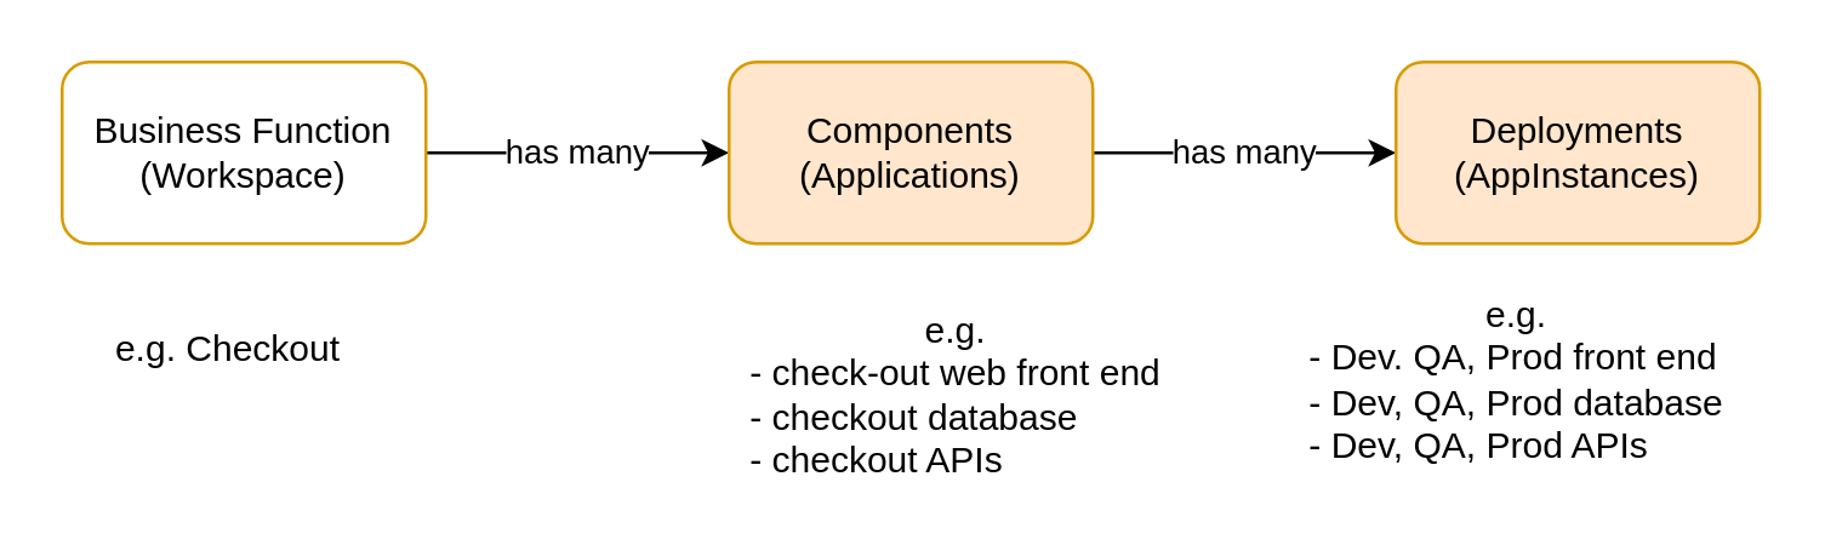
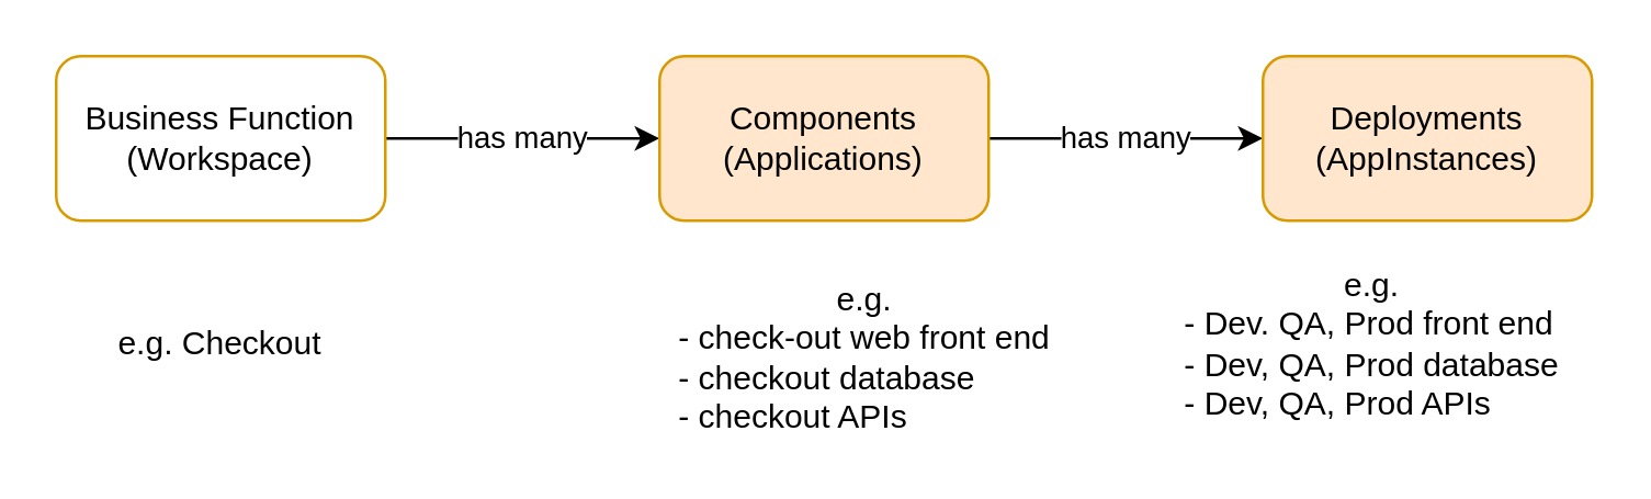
  <mxCell id="0" />
  <mxCell id="1" parent="0" />
  <mxCell id="2" value="has many" style="edgeStyle=orthogonalEdgeStyle;rounded=0;orthogonalLoop=1;jettySize=auto;html=1;exitX=1;exitY=0.5;exitDx=0;exitDy=0;entryX=0;entryY=0.5;entryDx=0;entryDy=0;" parent="1" source="3" target="5" edge="1"><mxGeometry relative="1" as="geometry" /></mxCell>
  <mxCell id="3" value="Business Function&lt;br&gt;(Workspace)" style="rounded=1;whiteSpace=wrap;html=1;fillColor=#ffffff;strokeColor=#d79b00;" parent="1" vertex="1"><mxGeometry x="20" y="20" width="120" height="60" as="geometry" /></mxCell>
  <mxCell id="4" value="has many" style="edgeStyle=orthogonalEdgeStyle;rounded=0;orthogonalLoop=1;jettySize=auto;html=1;exitX=1;exitY=0.5;exitDx=0;exitDy=0;" parent="1" source="5" target="6" edge="1"><mxGeometry relative="1" as="geometry" /></mxCell>
  <mxCell id="5" value="Components&lt;br&gt;(Applications)" style="rounded=1;whiteSpace=wrap;html=1;fillColor=#ffe6cc;strokeColor=#d79b00;" parent="1" vertex="1"><mxGeometry x="240" y="20" width="120" height="60" as="geometry" /></mxCell>
  <mxCell id="6" value="Deployments&lt;br&gt;(AppInstances)" style="rounded=1;whiteSpace=wrap;html=1;fillColor=#ffe6cc;strokeColor=#d79b00;" parent="1" vertex="1"><mxGeometry x="460" y="20" width="120" height="60" as="geometry" /></mxCell>
- <mxCell id="7" value="e.g. Checkout" style="text;html=1;strokeColor=none;fillColor=none;align=center;verticalAlign=middle;whiteSpace=wrap;rounded=0;" parent="1" vertex="1"><mxGeometry x="30" y="100" width="90" height="30" as="geometry" /></mxCell>
+ <mxCell id="7" value="e.g. Checkout" style="text;html=1;strokeColor=none;fillColor=none;align=center;verticalAlign=middle;whiteSpace=wrap;rounded=0;" parent="1" vertex="1"><mxGeometry x="35" y="110" width="90" height="30" as="geometry" /></mxCell>
  <mxCell id="8" value="e.g. &lt;br&gt;&lt;div style=&quot;text-align: left&quot;&gt;&lt;span&gt;- check-out web front end&lt;/span&gt;&lt;br&gt;&lt;span&gt;- checkout database&lt;/span&gt;&lt;br&gt;&lt;span&gt;- checkout APIs&lt;/span&gt;&lt;br&gt;&lt;/div&gt;" style="text;html=1;strokeColor=none;fillColor=none;align=center;verticalAlign=middle;whiteSpace=wrap;rounded=0;" parent="1" vertex="1"><mxGeometry x="240" y="100" width="150" height="60" as="geometry" /></mxCell>
  <mxCell id="9" value="e.g. &lt;br&gt;&lt;div style=&quot;text-align: left&quot;&gt;&lt;span&gt;- Dev. QA, Prod front end&lt;/span&gt;&lt;br&gt;&lt;span&gt;- Dev, QA, Prod database&lt;/span&gt;&lt;br&gt;&lt;span&gt;- Dev, QA, Prod APIs&lt;/span&gt;&lt;br&gt;&lt;/div&gt;" style="text;html=1;strokeColor=none;fillColor=none;align=center;verticalAlign=middle;whiteSpace=wrap;rounded=0;" parent="1" vertex="1"><mxGeometry x="425" y="95" width="150" height="60" as="geometry" /></mxCell>
